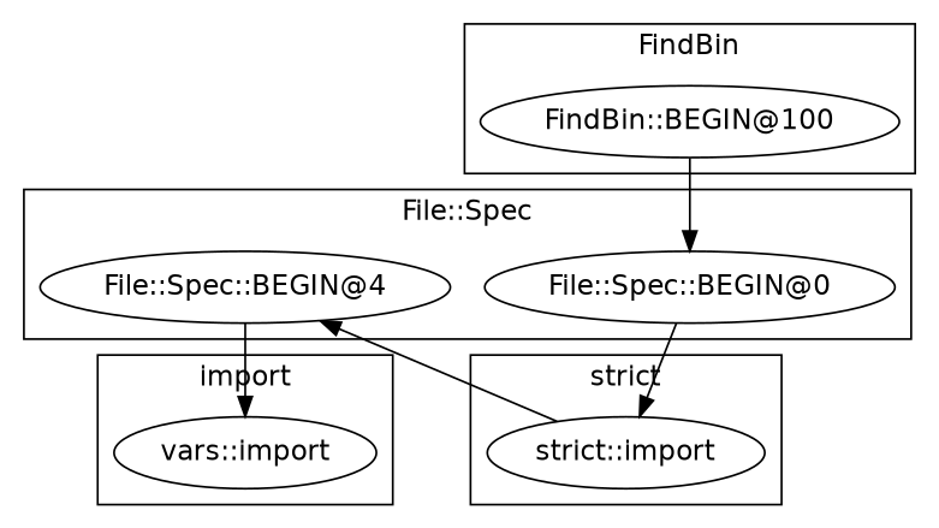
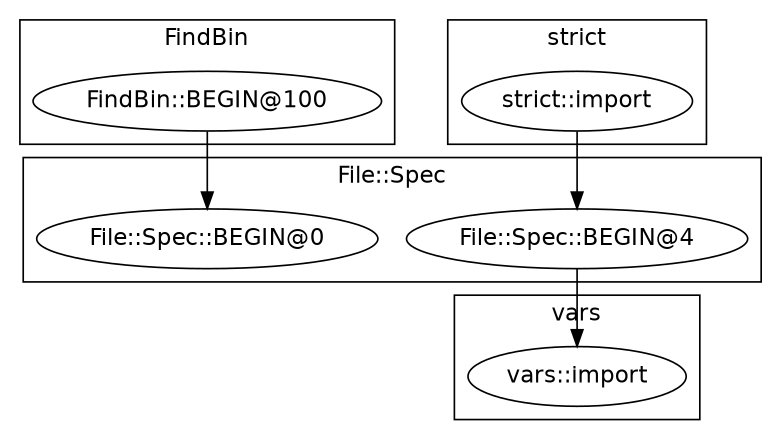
  digraph {
    fontname="DejaVu Sans"
    node [fontname="DejaVu Sans"]
    edge [fontname="DejaVu Sans"]
    "File::Spec::BEGIN@4"
    n2 [label="File::Spec::BEGIN@0"]
    "FindBin::BEGIN@100"
    "vars::import"
    "strict::import"
    subgraph cluster_1 {
      label="File::Spec"
      "File::Spec::BEGIN@4"
      n2
    }
    subgraph cluster_2 {
      label=FindBin
      "FindBin::BEGIN@100"
    }
    subgraph cluster_3 {
-     label=import
+     label=vars
      "vars::import"
    }
    subgraph cluster_4 {
      label="strict"
      "strict::import"
    }
    "File::Spec::BEGIN@4" -> "vars::import"
-   n2 -> "strict::import"
    "FindBin::BEGIN@100" -> n2
    "strict::import" -> "File::Spec::BEGIN@4"
  }
